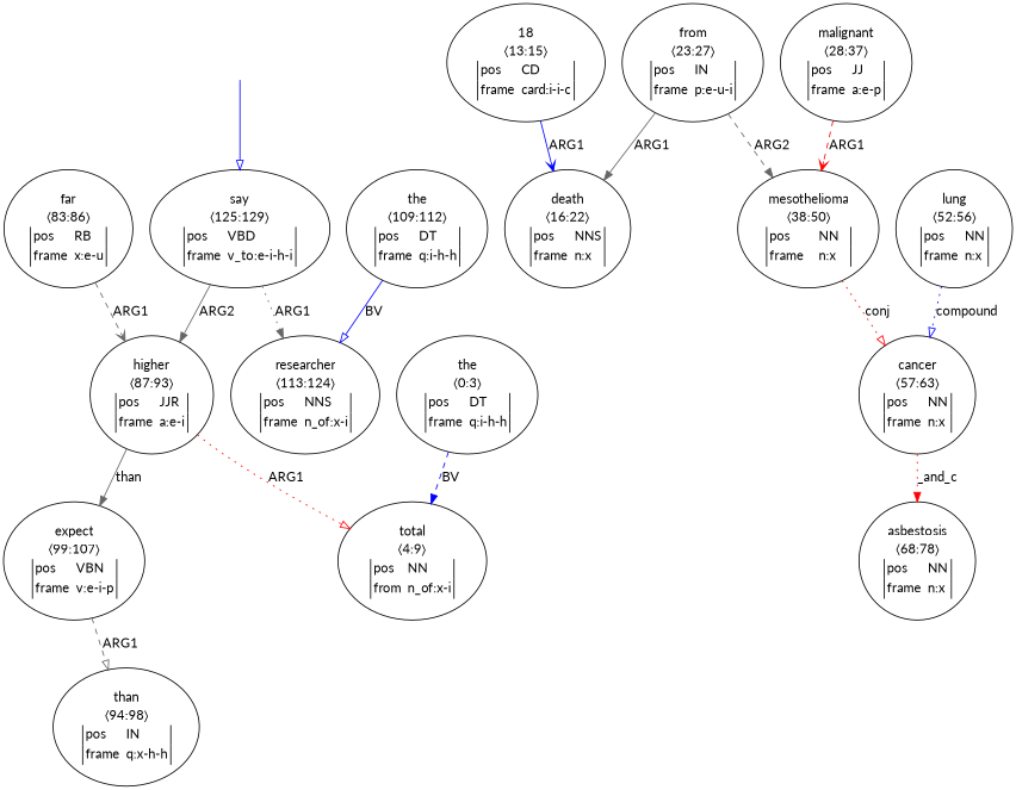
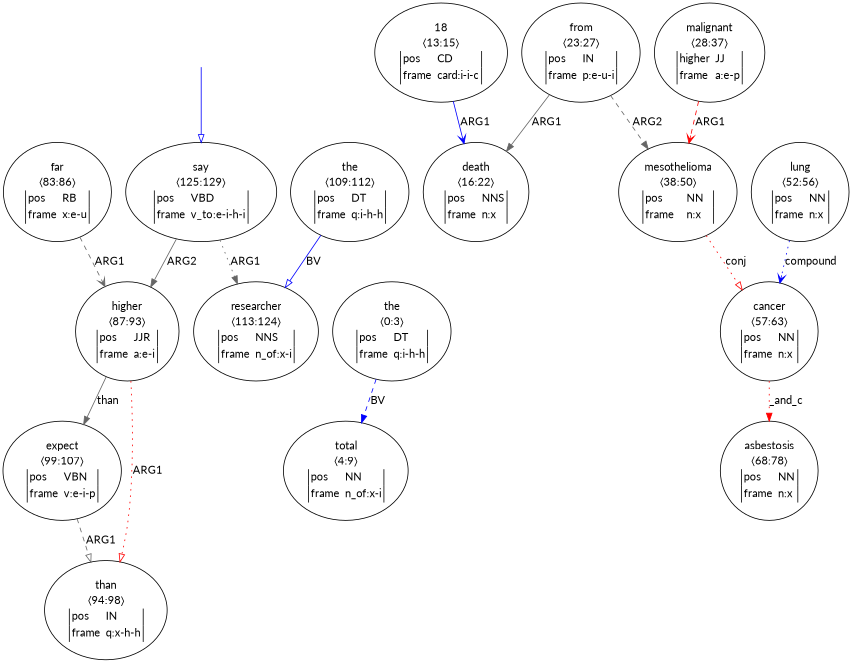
  digraph {
    fontname=Lato
    node [fontname=Lato]
    edge [arrowhead=normal color=gray40 fontname=Lato style=solid]
    top [style=invis]
    n2 [label=<<table align="center" border="0" cellspacing="0"><tr><td colspan="2">say</td></tr><tr><td colspan="2">〈125:129〉</td></tr><tr><td sides="l" border="1" align="left">pos</td><td sides="r" border="1" align="left">VBD</td></tr><tr><td sides="l" border="1" align="left">frame</td><td sides="r" border="1" align="left">v_to:e-i-h-i</td></tr></table>>]
    n3 [label=<<table align="center" border="0" cellspacing="0"><tr><td colspan="2">higher</td></tr><tr><td colspan="2">〈87:93〉</td></tr><tr><td sides="l" border="1" align="left">pos</td><td sides="r" border="1" align="left">JJR</td></tr><tr><td sides="l" border="1" align="left">frame</td><td sides="r" border="1" align="left">a:e-i</td></tr></table>>]
    n4 [label=<<table align="center" border="0" cellspacing="0"><tr><td colspan="2">researcher</td></tr><tr><td colspan="2">〈113:124〉</td></tr><tr><td sides="l" border="1" align="left">pos</td><td sides="r" border="1" align="left">NNS</td></tr><tr><td sides="l" border="1" align="left">frame</td><td sides="r" border="1" align="left">n_of:x-i</td></tr></table>>]
-   n5 [label=<<table align="center" border="0" cellspacing="0"><tr><td colspan="2">total</td></tr><tr><td colspan="2">〈4:9〉</td></tr><tr><td sides="l" border="1" align="left">pos</td><td sides="r" border="1" align="left">NN</td></tr><tr><td sides="l" border="1" align="left">from</td><td sides="r" border="1" align="left">n_of:x-i</td></tr></table>>]
+   n5 [label=<<table align="center" border="0" cellspacing="0"><tr><td colspan="2">total</td></tr><tr><td colspan="2">〈4:9〉</td></tr><tr><td sides="l" border="1" align="left">pos</td><td sides="r" border="1" align="left">NN</td></tr><tr><td sides="l" border="1" align="left">frame</td><td sides="r" border="1" align="left">n_of:x-i</td></tr></table>>]
    n6 [label=<<table align="center" border="0" cellspacing="0"><tr><td colspan="2">expect</td></tr><tr><td colspan="2">〈99:107〉</td></tr><tr><td sides="l" border="1" align="left">pos</td><td sides="r" border="1" align="left">VBN</td></tr><tr><td sides="l" border="1" align="left">frame</td><td sides="r" border="1" align="left">v:e-i-p</td></tr></table>>]
    n7 [label=<<table align="center" border="0" cellspacing="0"><tr><td colspan="2">the</td></tr><tr><td colspan="2">〈0:3〉</td></tr><tr><td sides="l" border="1" align="left">pos</td><td sides="r" border="1" align="left">DT</td></tr><tr><td sides="l" border="1" align="left">frame</td><td sides="r" border="1" align="left">q:i-h-h</td></tr></table>>]
    n8 [label=<<table align="center" border="0" cellspacing="0"><tr><td colspan="2">death</td></tr><tr><td colspan="2">〈16:22〉</td></tr><tr><td sides="l" border="1" align="left">pos</td><td sides="r" border="1" align="left">NNS</td></tr><tr><td sides="l" border="1" align="left">frame</td><td sides="r" border="1" align="left">n:x</td></tr></table>>]
    n9 [label=<<table align="center" border="0" cellspacing="0"><tr><td colspan="2">18</td></tr><tr><td colspan="2">〈13:15〉</td></tr><tr><td sides="l" border="1" align="left">pos</td><td sides="r" border="1" align="left">CD</td></tr><tr><td sides="l" border="1" align="left">frame</td><td sides="r" border="1" align="left">card:i-i-c</td></tr></table>>]
    n10 [label=<<table align="center" border="0" cellspacing="0"><tr><td colspan="2">from</td></tr><tr><td colspan="2">〈23:27〉</td></tr><tr><td sides="l" border="1" align="left">pos</td><td sides="r" border="1" align="left">IN</td></tr><tr><td sides="l" border="1" align="left">frame</td><td sides="r" border="1" align="left">p:e-u-i</td></tr></table>>]
    n11 [label=<<table align="center" border="0" cellspacing="0"><tr><td colspan="2">mesothelioma</td></tr><tr><td colspan="2">〈38:50〉</td></tr><tr><td sides="l" border="1" align="left">pos</td><td sides="r" border="1" align="left">NN</td></tr><tr><td sides="l" border="1" align="left">frame</td><td sides="r" border="1" align="left">n:x</td></tr></table>>]
    n12 [label=<<table align="center" border="0" cellspacing="0"><tr><td colspan="2">cancer</td></tr><tr><td colspan="2">〈57:63〉</td></tr><tr><td sides="l" border="1" align="left">pos</td><td sides="r" border="1" align="left">NN</td></tr><tr><td sides="l" border="1" align="left">frame</td><td sides="r" border="1" align="left">n:x</td></tr></table>>]
-   n13 [label=<<table align="center" border="0" cellspacing="0"><tr><td colspan="2">malignant</td></tr><tr><td colspan="2">〈28:37〉</td></tr><tr><td sides="l" border="1" align="left">pos</td><td sides="r" border="1" align="left">JJ</td></tr><tr><td sides="l" border="1" align="left">frame</td><td sides="r" border="1" align="left">a:e-p</td></tr></table>>]
+   n13 [label=<<table align="center" border="0" cellspacing="0"><tr><td colspan="2">malignant</td></tr><tr><td colspan="2">〈28:37〉</td></tr><tr><td sides="l" border="1" align="left">higher</td><td sides="r" border="1" align="left">JJ</td></tr><tr><td sides="l" border="1" align="left">frame</td><td sides="r" border="1" align="left">a:e-p</td></tr></table>>]
    n14 [label=<<table align="center" border="0" cellspacing="0"><tr><td colspan="2">asbestosis</td></tr><tr><td colspan="2">〈68:78〉</td></tr><tr><td sides="l" border="1" align="left">pos</td><td sides="r" border="1" align="left">NN</td></tr><tr><td sides="l" border="1" align="left">frame</td><td sides="r" border="1" align="left">n:x</td></tr></table>>]
    n15 [label=<<table align="center" border="0" cellspacing="0"><tr><td colspan="2">lung</td></tr><tr><td colspan="2">〈52:56〉</td></tr><tr><td sides="l" border="1" align="left">pos</td><td sides="r" border="1" align="left">NN</td></tr><tr><td sides="l" border="1" align="left">frame</td><td sides="r" border="1" align="left">n:x</td></tr></table>>]
    n16 [label=<<table align="center" border="0" cellspacing="0"><tr><td colspan="2">far</td></tr><tr><td colspan="2">〈83:86〉</td></tr><tr><td sides="l" border="1" align="left">pos</td><td sides="r" border="1" align="left">RB</td></tr><tr><td sides="l" border="1" align="left">frame</td><td sides="r" border="1" align="left">x:e-u</td></tr></table>>]
    n17 [label=<<table align="center" border="0" cellspacing="0"><tr><td colspan="2">than</td></tr><tr><td colspan="2">〈94:98〉</td></tr><tr><td sides="l" border="1" align="left">pos</td><td sides="r" border="1" align="left">IN</td></tr><tr><td sides="l" border="1" align="left">frame</td><td sides="r" border="1" align="left">q:x-h-h</td></tr></table>>]
    n18 [label=<<table align="center" border="0" cellspacing="0"><tr><td colspan="2">the</td></tr><tr><td colspan="2">〈109:112〉</td></tr><tr><td sides="l" border="1" align="left">pos</td><td sides="r" border="1" align="left">DT</td></tr><tr><td sides="l" border="1" align="left">frame</td><td sides="r" border="1" align="left">q:i-h-h</td></tr></table>>]
    top -> n2 [arrowhead=onormal color=blue]
    n2 -> n3 [label=ARG2]
    n2 -> n4 [label=ARG1 style=dotted]
-   n3 -> n5 [arrowhead=onormal color=red label=ARG1 style=dotted]
+   n3 -> n17 [arrowhead=onormal color=red label=ARG1 style=dotted]
    n3 -> n6 [label=than]
    n6 -> n17 [arrowhead=onormal label=ARG1 style=dashed]
    n7 -> n5 [color=blue label=BV style=dashed]
    n9 -> n8 [arrowhead=vee color=blue label=ARG1]
    n10 -> n8 [label=ARG1]
    n10 -> n11 [label=ARG2 style=dashed]
    n11 -> n12 [arrowhead=onormal color=red label=conj style=dotted]
    n12 -> n14 [color=red label=_and_c style=dotted]
    n13 -> n11 [arrowhead=vee color=red label=ARG1 style=dashed]
-   n15 -> n12 [arrowhead=onormal color=blue label=compound style=dotted]
+   n15 -> n12 [arrowhead=vee color=blue label=compound style=dotted]
    n16 -> n3 [arrowhead=vee label=ARG1 style=dashed]
    n18 -> n4 [arrowhead=onormal color=blue label=BV]
  }
